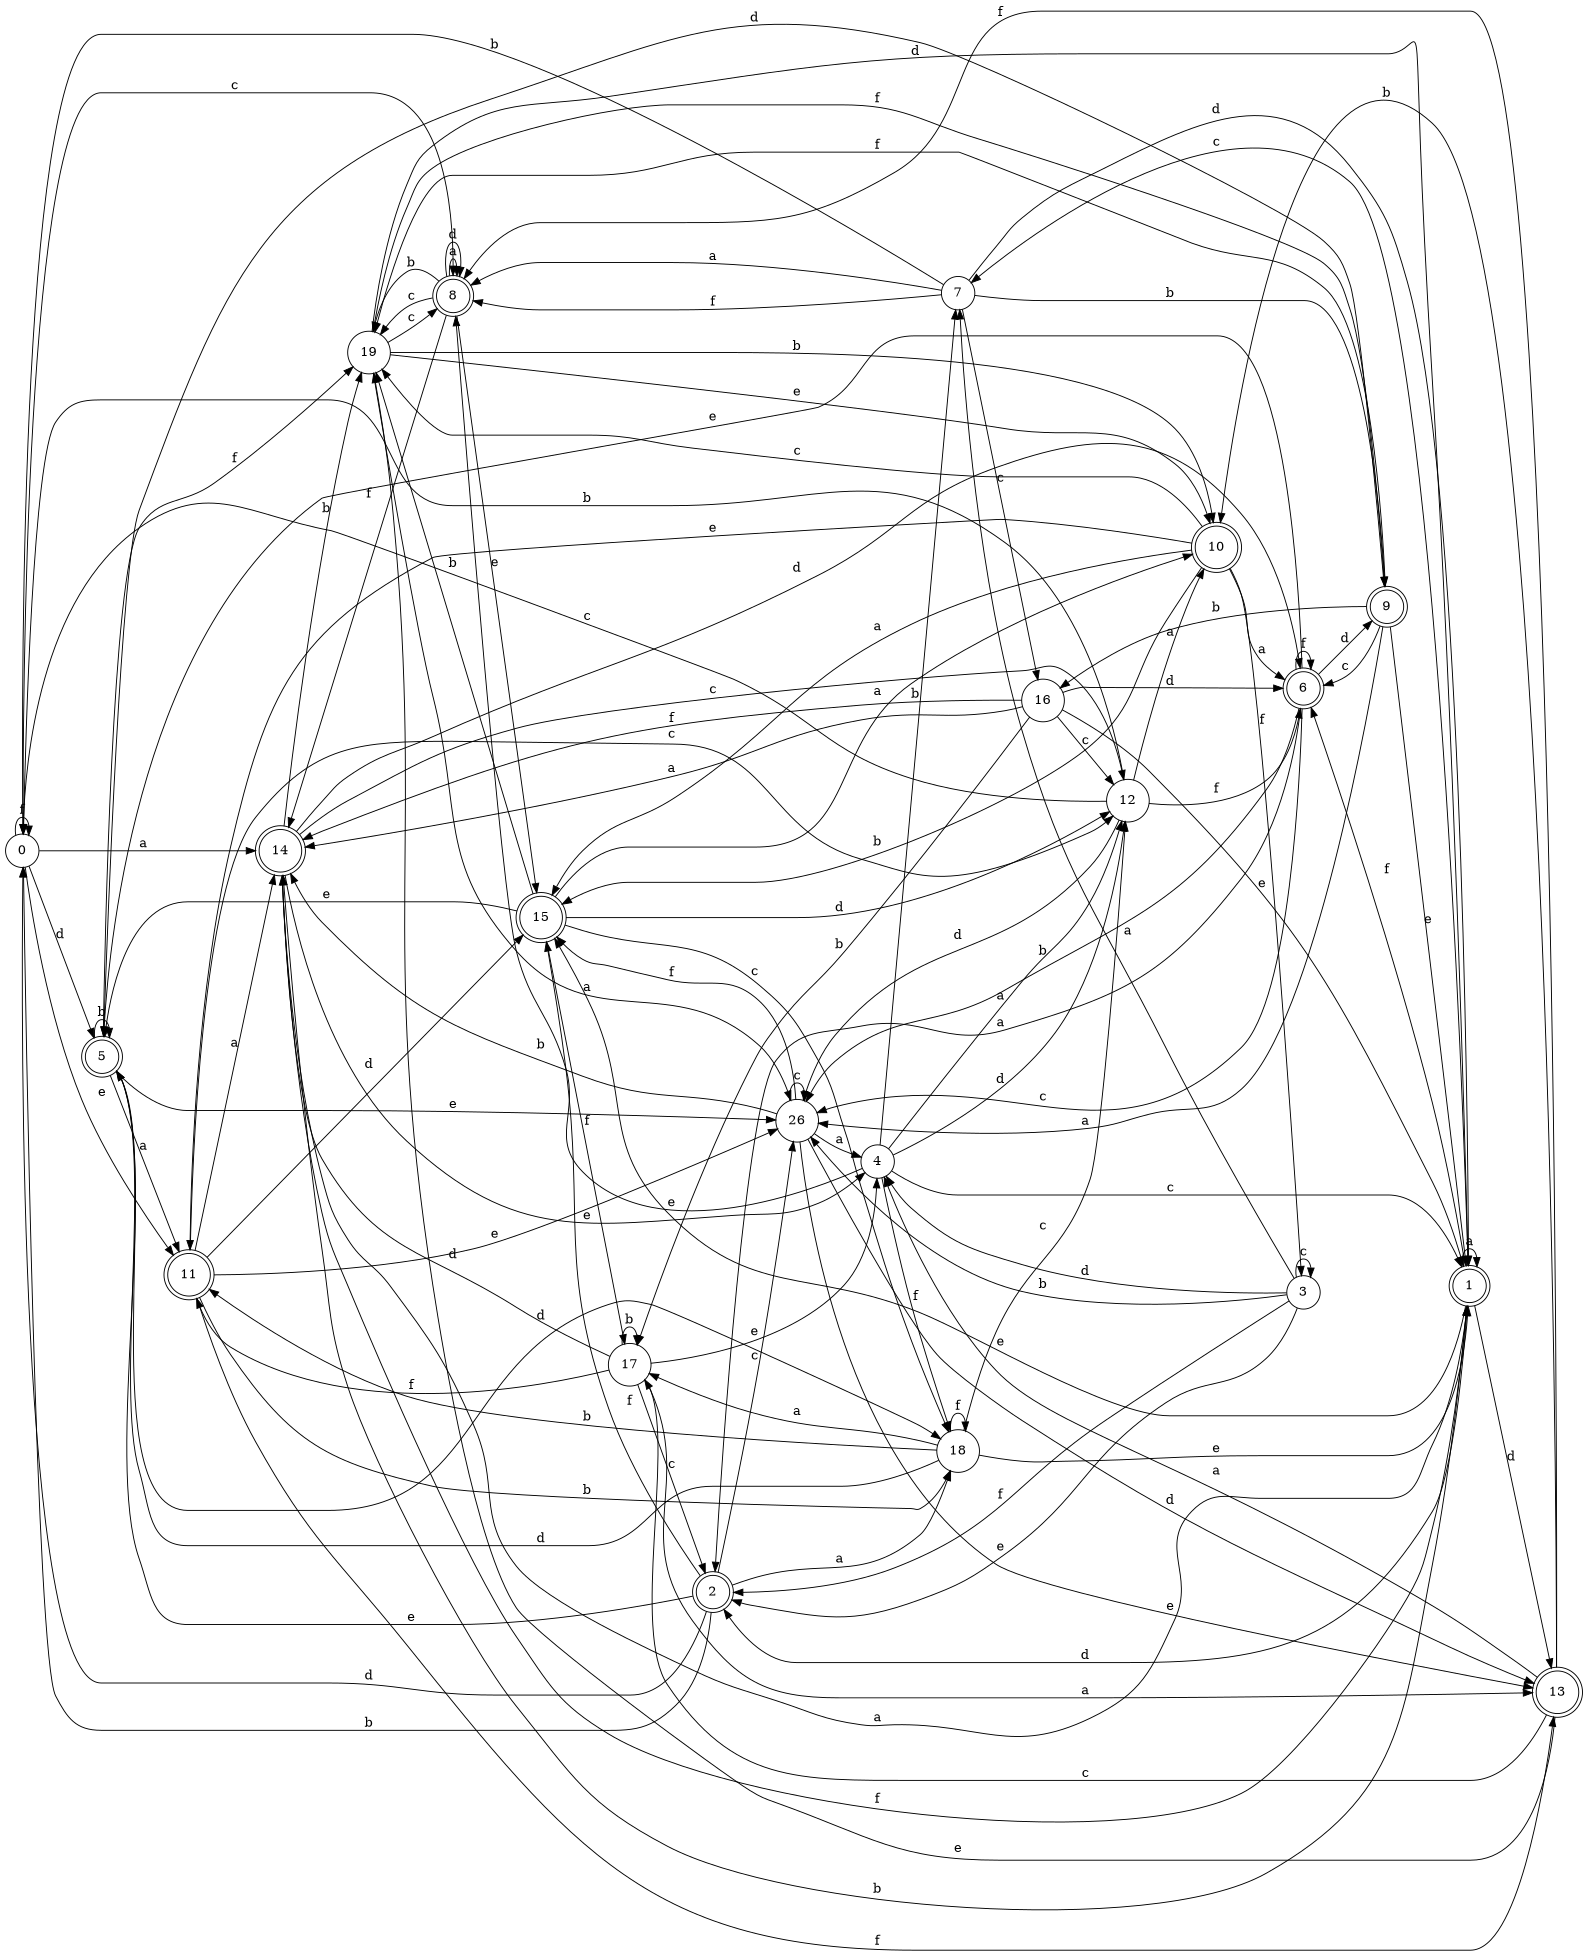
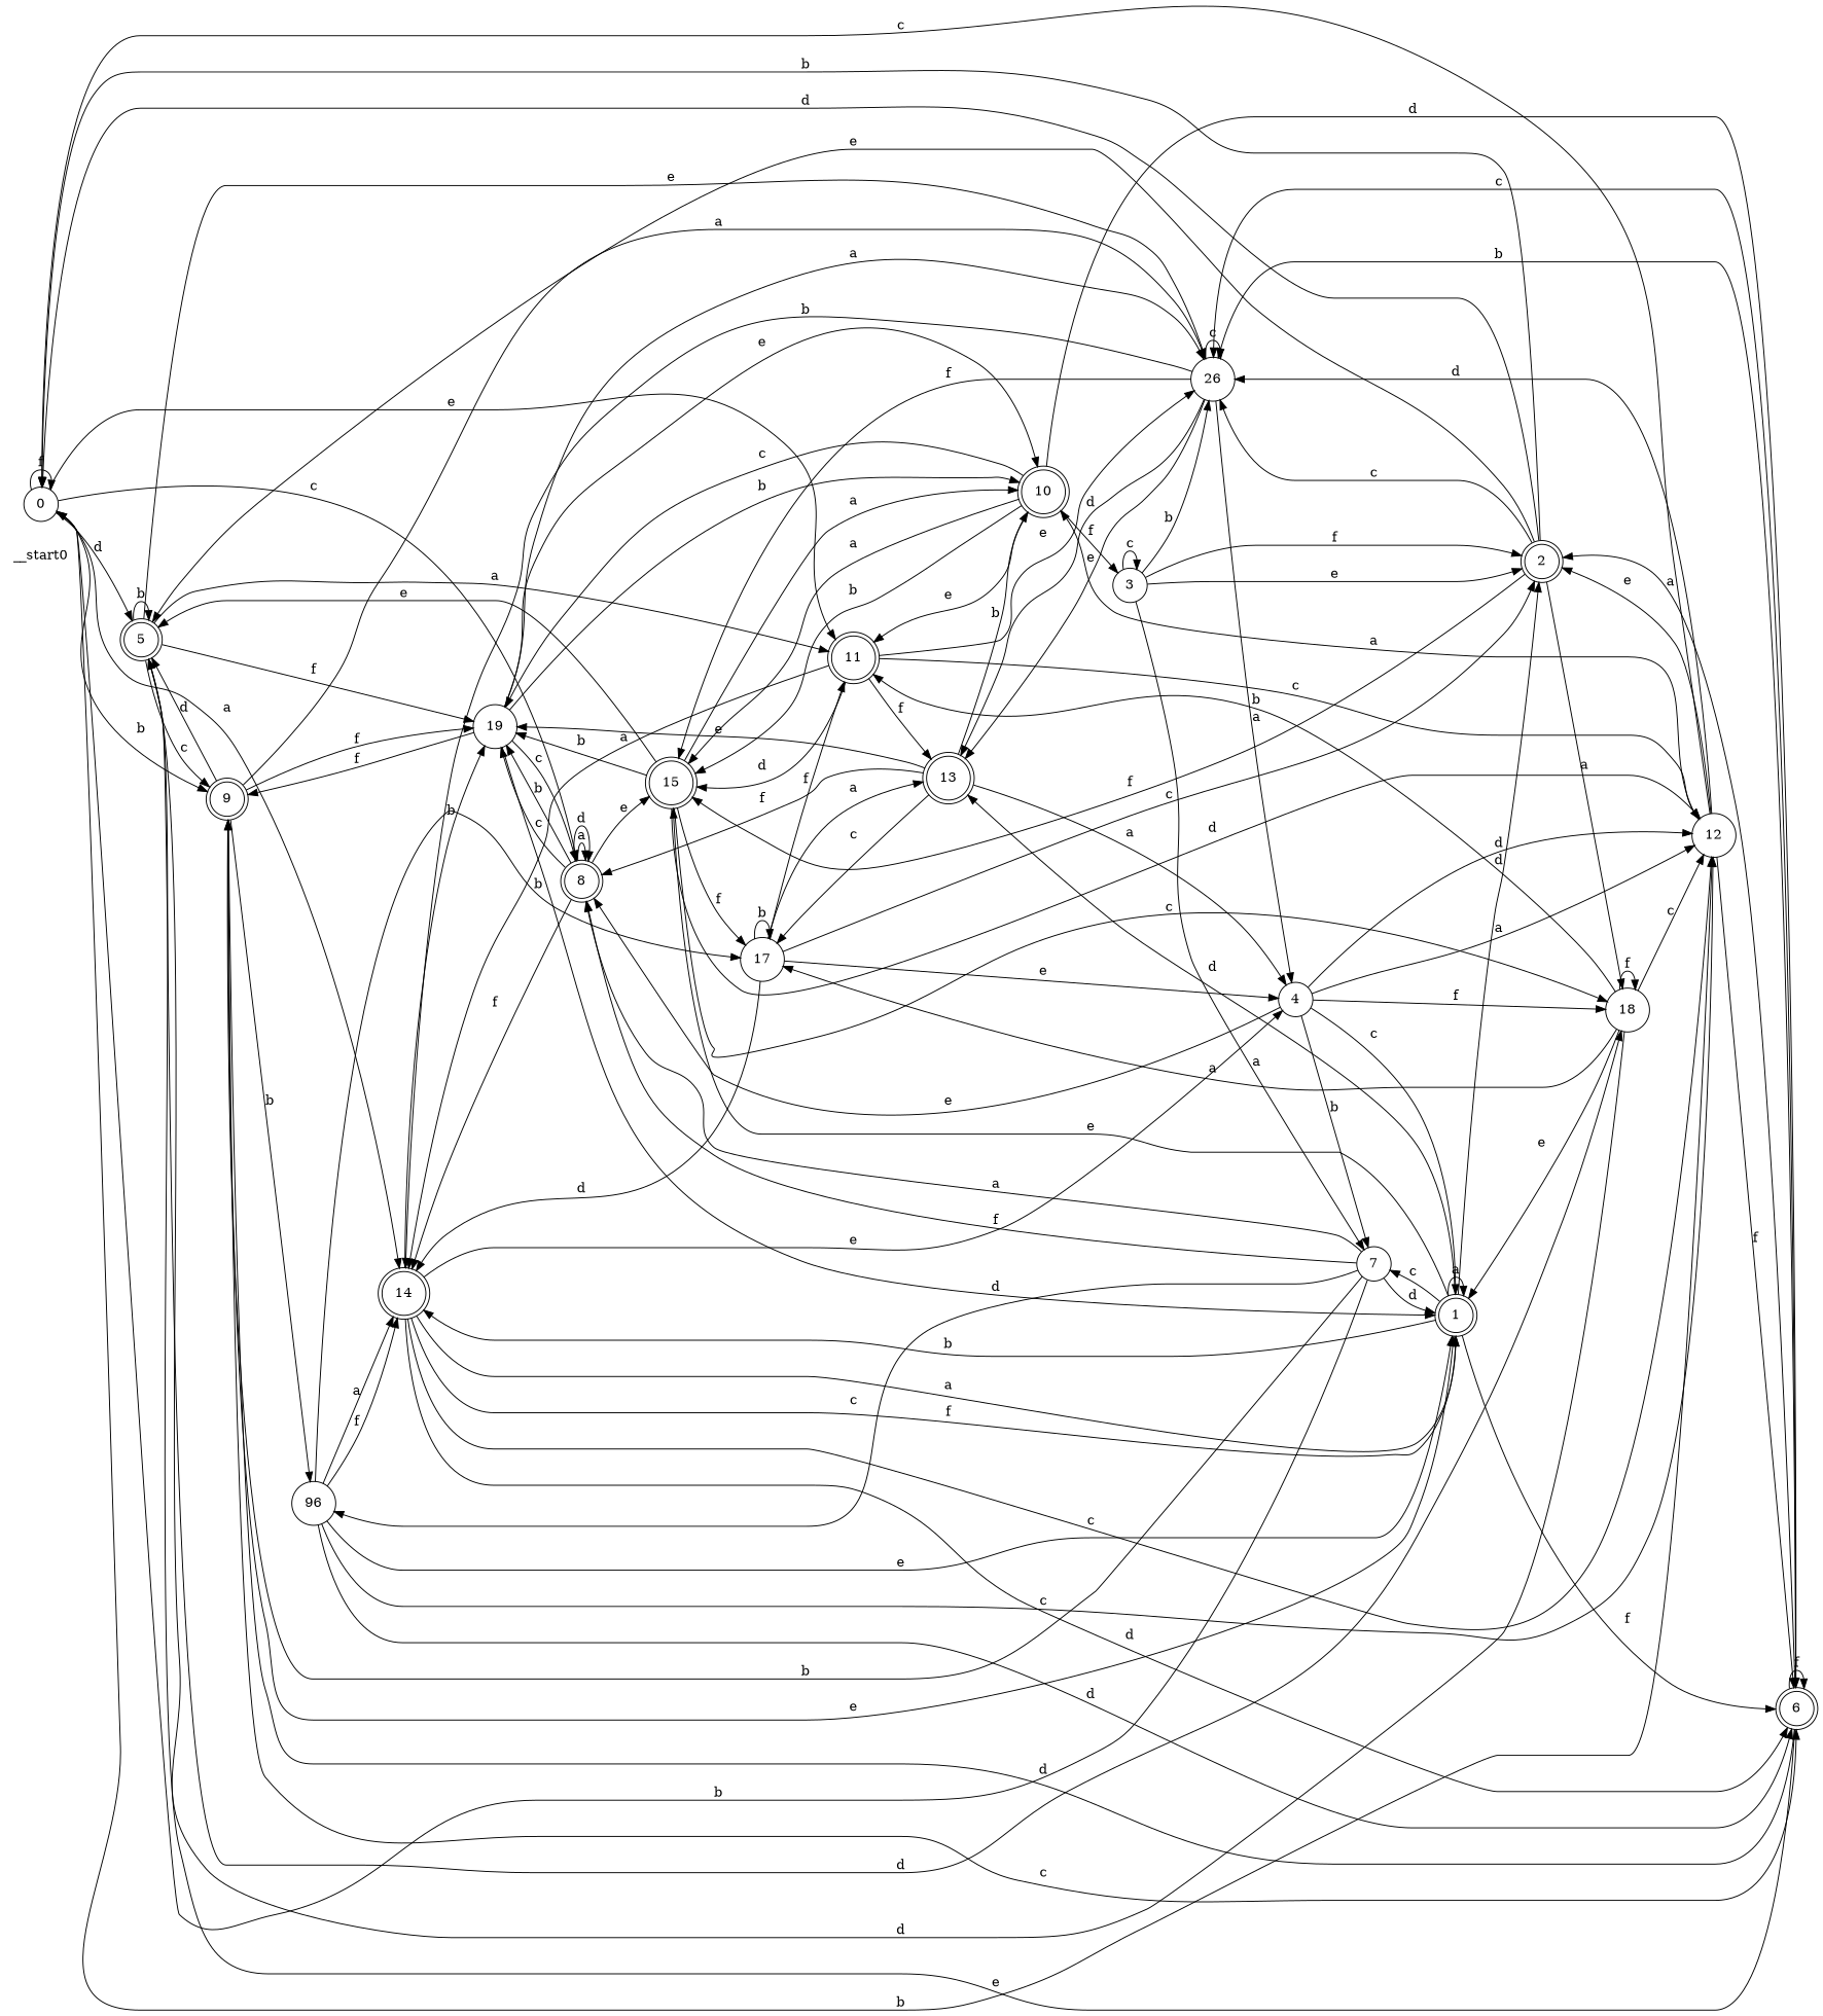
  digraph {
    rankdir=LR
    node [shape=doublecircle color=black fillcolor=white style="rounded,filled"]
+   __start0 [shape=none color="" fillcolor="" style=""]
    n2 [label=0 shape=circle style=filled]
    n3 [label=5]
    n4 [label=8]
    n5 [label=9]
    n6 [label=11]
    n7 [label=14]
    n8 [label=18 shape=circle style=filled]
    n9 [label=26 shape=circle style=filled]
    n10 [label=19 shape=circle style=filled]
    n11 [label=15]
    n12 [label=1]
    n13 [label=6]
-   n14 [label=16 shape=circle style=filled]
+   n14 [label=96 shape=circle style=filled]
    n15 [label=12 shape=circle style=filled]
    n16 [label=13]
    n17 [label=4 shape=circle style=filled]
    n18 [label=2]
    n19 [label=7 shape=circle style=filled]
    n20 [label=10]
    n21 [label=17 shape=circle style=filled]
    n22 [label=3 shape=circle style=filled]
    n2 -> n2 [label=f]
    n2 -> n3 [label=d]
    n2 -> n4 [label=c]
+   n2 -> n5 [label=b]
    n2 -> n6 [label=e]
    n2 -> n7 [label=a]
    n3 -> n3 [label=b]
+   n3 -> n5 [label=c]
    n3 -> n6 [label=a]
    n3 -> n8 [label=d]
    n3 -> n9 [label=e]
    n3 -> n10 [label=f]
    n4 -> n4 [label=a]
    n4 -> n4 [label=d]
    n4 -> n7 [label=f]
    n4 -> n10 [label=b]
    n4 -> n10 [label=c]
    n4 -> n11 [label=e]
    n5 -> n3 [label=d]
    n5 -> n9 [label=a]
    n5 -> n10 [label=f]
    n5 -> n12 [label=e]
    n5 -> n13 [label=c]
    n5 -> n14 [label=b]
    n6 -> n7 [label=a]
-   n6 -> n8 [label=b]
    n6 -> n9 [label=e]
    n6 -> n11 [label=d]
    n6 -> n15 [label=c]
    n6 -> n16 [label=f]
    n7 -> n10 [label=b]
    n7 -> n12 [label=a]
    n7 -> n12 [label=f]
    n7 -> n13 [label=d]
    n7 -> n15 [label=c]
    n7 -> n17 [label=e]
    n8 -> n3 [label=d]
    n8 -> n6 [label=b]
    n8 -> n8 [label=f]
    n8 -> n12 [label=e]
    n8 -> n15 [label=c]
    n8 -> n21 [label=a]
    n9 -> n7 [label=b]
    n9 -> n9 [label=c]
    n9 -> n11 [label=f]
    n9 -> n16 [label=d]
    n9 -> n16 [label=e]
    n9 -> n17 [label=a]
    n10 -> n4 [label=c]
    n10 -> n5 [label=f]
    n10 -> n9 [label=a]
    n10 -> n12 [label=d]
    n10 -> n20 [label=b]
    n10 -> n20 [label=e]
    n11 -> n3 [label=e]
    n11 -> n8 [label=c]
    n11 -> n10 [label=b]
    n11 -> n15 [label=d]
    n11 -> n20 [label=a]
    n11 -> n21 [label=f]
    n12 -> n7 [label=b]
    n12 -> n11 [label=e]
    n12 -> n12 [label=a]
    n12 -> n13 [label=f]
    n12 -> n16 [label=d]
    n12 -> n18 [label=d]
    n12 -> n19 [label=c]
    n13 -> n3 [label=e]
    n13 -> n5 [label=d]
    n13 -> n9 [label=b]
    n13 -> n9 [label=c]
    n13 -> n13 [label=f]
    n13 -> n18 [label=a]
    n14 -> n7 [label=a]
    n14 -> n7 [label=f]
    n14 -> n12 [label=e]
    n14 -> n13 [label=d]
    n14 -> n15 [label=c]
    n14 -> n21 [label=b]
    n15 -> n2 [label=b]
    n15 -> n2 [label=c]
    n15 -> n9 [label=d]
    n15 -> n13 [label=f]
+   n15 -> n18 [label=e]
    n15 -> n20 [label=a]
    n16 -> n4 [label=f]
    n16 -> n10 [label=e]
    n16 -> n17 [label=a]
    n16 -> n20 [label=b]
    n16 -> n21 [label=c]
    n17 -> n4 [label=e]
    n17 -> n8 [label=f]
    n17 -> n12 [label=c]
    n17 -> n15 [label=a]
    n17 -> n15 [label=d]
    n17 -> n19 [label=b]
    n18 -> n2 [label=b]
    n18 -> n2 [label=d]
    n18 -> n3 [label=e]
    n18 -> n8 [label=a]
    n18 -> n9 [label=c]
    n18 -> n11 [label=f]
    n19 -> n2 [label=b]
    n19 -> n4 [label=a]
    n19 -> n4 [label=f]
    n19 -> n5 [label=b]
    n19 -> n12 [label=d]
    n19 -> n14 [label=c]
    n20 -> n6 [label=e]
    n20 -> n10 [label=c]
    n20 -> n11 [label=a]
    n20 -> n11 [label=b]
-   n20 -> n13 [label=a]
+   n20 -> n13 [label=d]
    n20 -> n22 [label=f]
    n21 -> n6 [label=f]
    n21 -> n7 [label=d]
    n21 -> n16 [label=a]
    n21 -> n17 [label=e]
    n21 -> n18 [label=c]
    n21 -> n21 [label=b]
    n22 -> n9 [label=b]
-   n22 -> n17 [label=d]
    n22 -> n18 [label=e]
    n22 -> n18 [label=f]
    n22 -> n19 [label=a]
    n22 -> n22 [label=c]
  }
